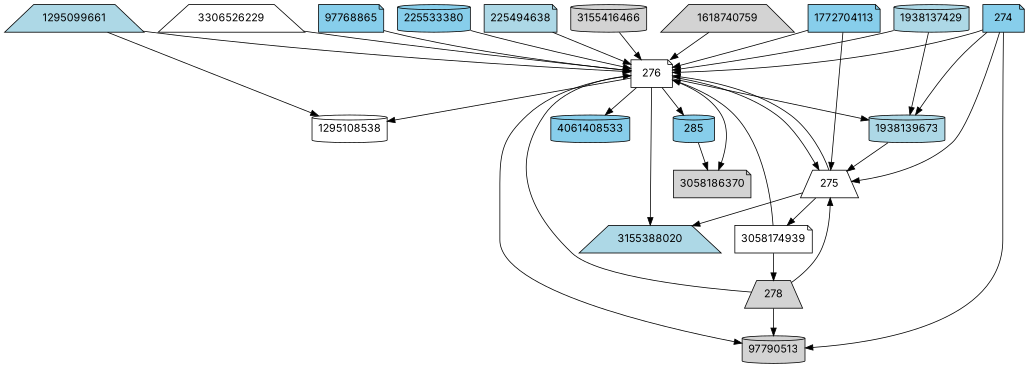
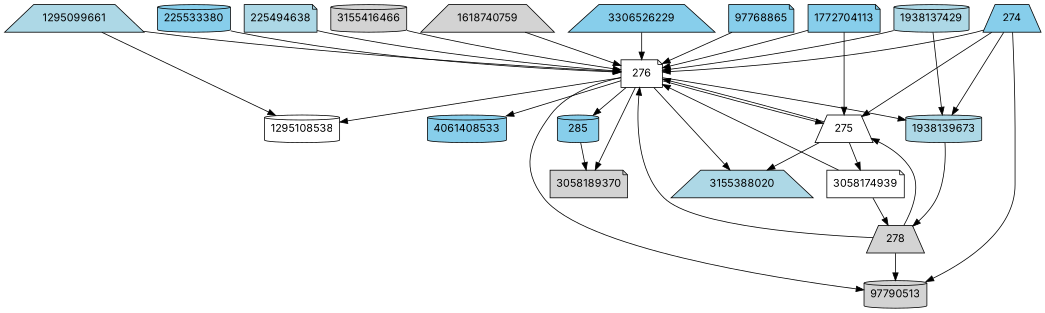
  strict digraph {
    fontname=Inter
    node [fillcolor=skyblue fontname=Inter shape=cylinder style=filled]
    edge [fontname=Inter]
    1295099661 [fillcolor=lightblue shape=trapezium]
    276 [fillcolor=white shape=note]
    1295108538 [fillcolor=white]
    275 [fillcolor=white shape=trapezium]
    3155388020 [fillcolor=lightblue shape=trapezium]
-   3058186370 [fillcolor=lightgrey shape=note]
+   3058186370 [fillcolor=lightgrey shape=note label=3058189370]
    1938139673 [fillcolor=lightblue]
    4061408533
    285
    97790513 [fillcolor=lightgrey]
    3155416466 [fillcolor=lightgrey]
    n12 [fillcolor=white label=3058174939 shape=note]
    278 [fillcolor=lightgrey shape=trapezium]
-   274 [shape=note]
+   274 [shape=trapezium]
    1938137429 [fillcolor=lightblue]
    1618740759 [fillcolor=lightgrey shape=trapezium]
-   3306526229 [fillcolor=white shape=trapezium]
+   3306526229 [shape=trapezium]
    97768865 [shape=note]
    225533380
    225494638 [fillcolor=lightblue shape=note]
    1772704113 [shape=note]
    1295099661 -> 276
    1295099661 -> 1295108538
    276 -> 1295108538
    276 -> 275
    276 -> 3155388020
    276 -> 3058186370
    276 -> 1938139673
    276 -> 4061408533
    276 -> 285
    276 -> 97790513
    275 -> 276
    275 -> 3155388020
    275 -> n12
-   1938139673 -> 275
+   1938139673 -> 278
    285 -> 3058186370
    3155416466 -> 276
    n12 -> 276
    n12 -> 278
    278 -> 276
    278 -> 275
    278 -> 97790513
    274 -> 276
    274 -> 275
    274 -> 1938139673
    274 -> 97790513
    1938137429 -> 276
    1938137429 -> 1938139673
    1618740759 -> 276
    3306526229 -> 276
    97768865 -> 276
    225533380 -> 276
    225494638 -> 276
    1772704113 -> 276
    1772704113 -> 275
  }
